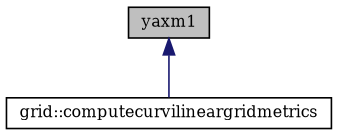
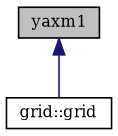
  digraph {
    rankdir=TB
    fontname="DejaVu Serif"
    node [color=black fontname="DejaVu Serif" fontsize=10 shape=record]
    n1 [fillcolor=grey75 fontcolor=black height=0.2 label=yaxm1 style=filled width=0.4]
-   n2 [height=0.2 label="grid::computecurvilineargridmetrics" width=0.4]
+   n2 [height=0.2 label="grid::grid" width=0.4]
    n1 -> n2 [color=midnightblue dir=back fontname="DejaVu Serif" fontsize=10 labelfontname=Helvetica labelfontsize=10 style=solid]
  }
